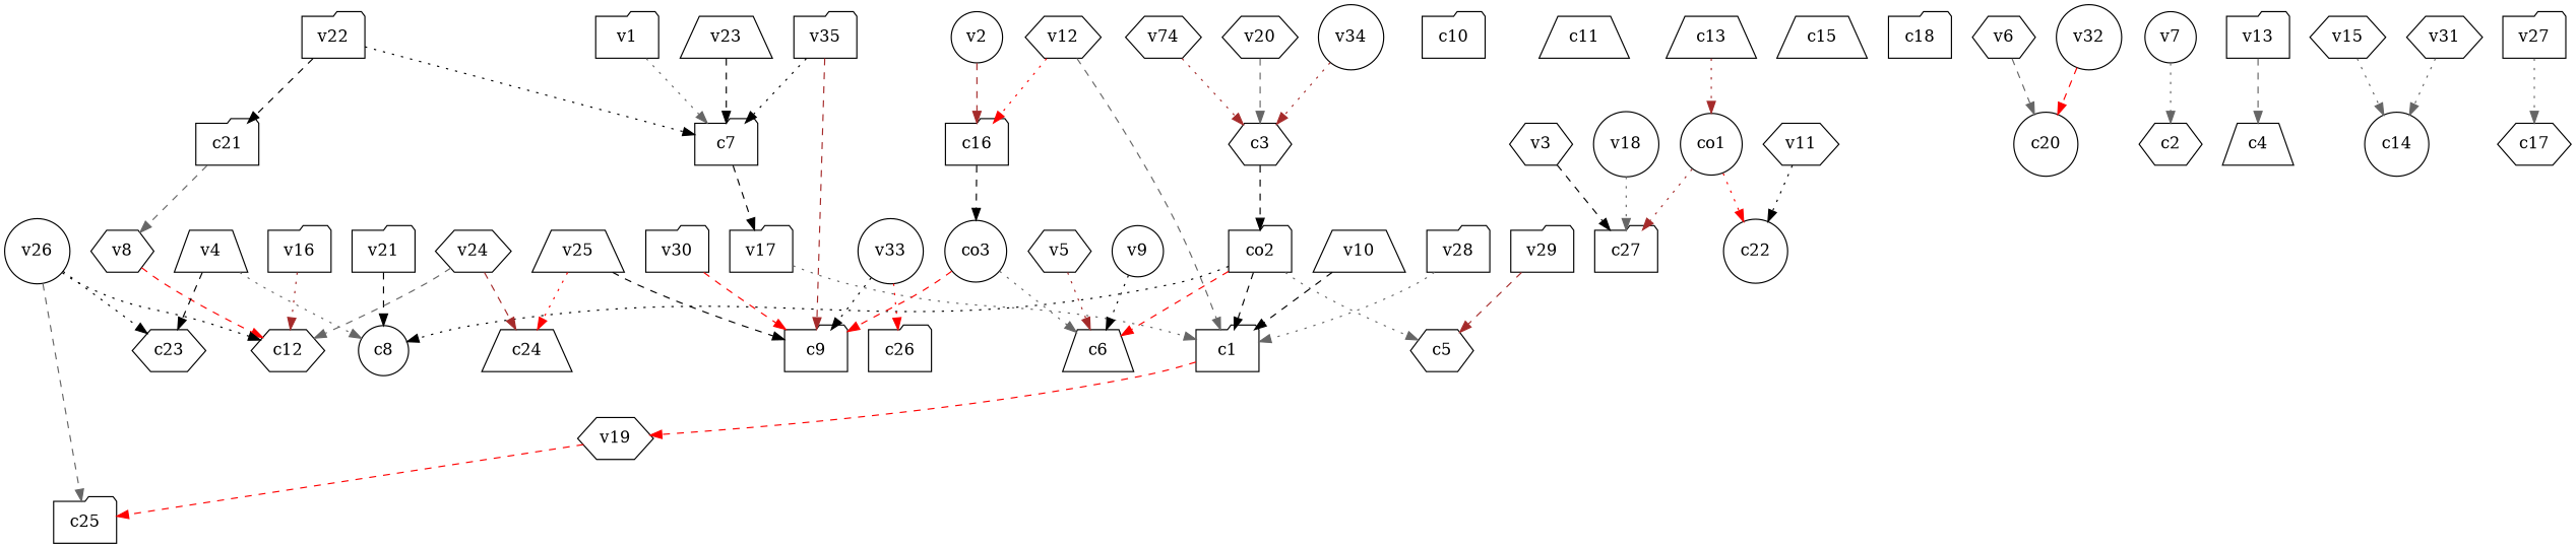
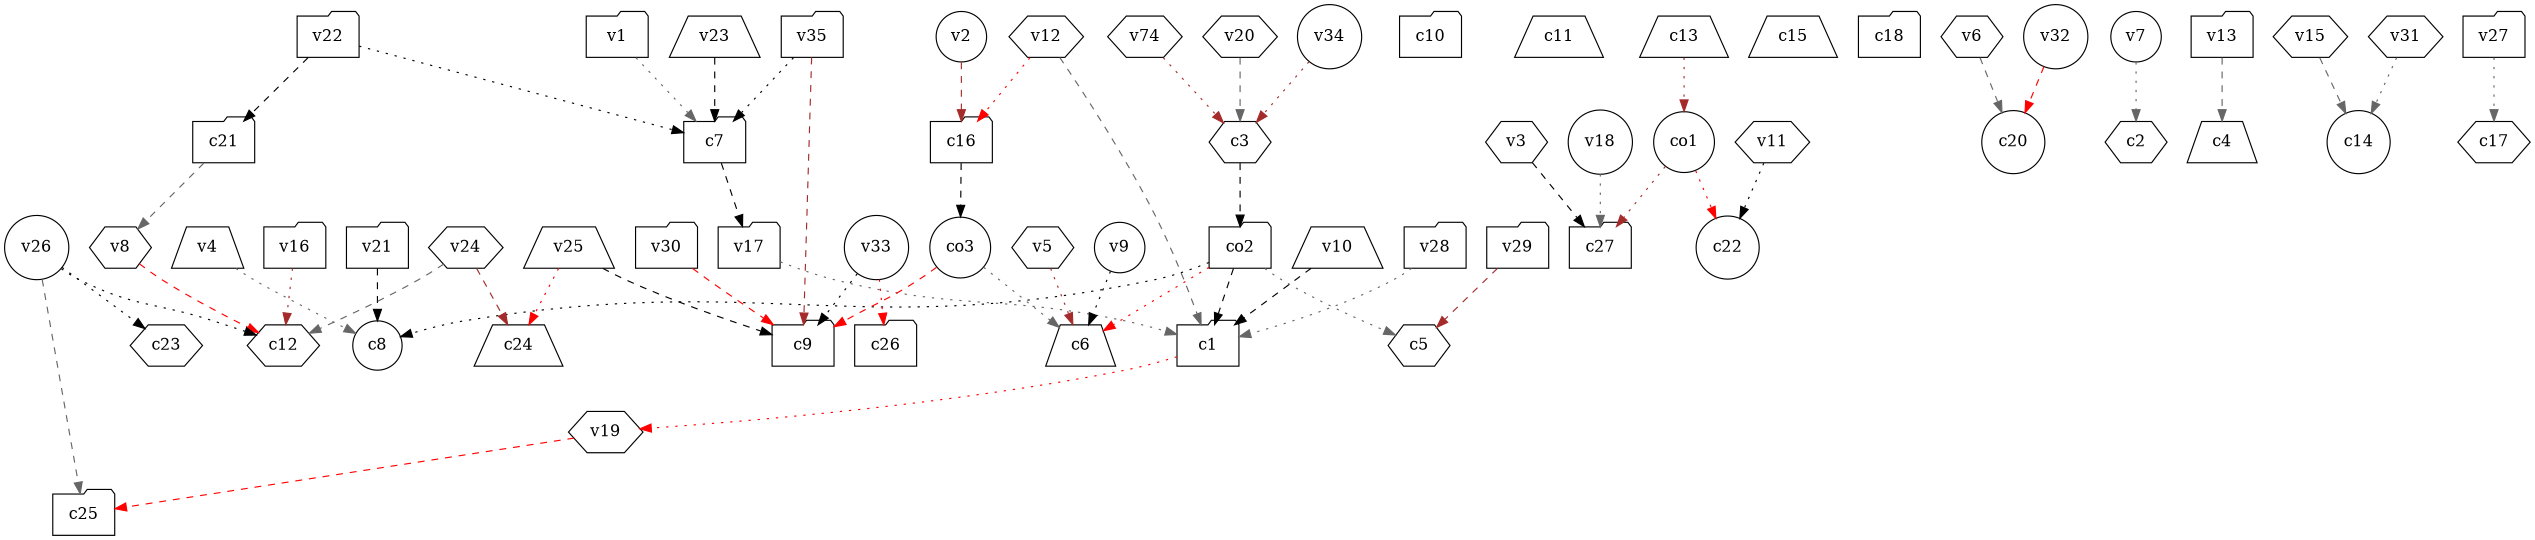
  strict digraph {
    node [shape=folder]
    edge [color=black style=dashed weight=1]
    v19 [shape=hexagon]
    c1
    c25
    c3 [shape=hexagon]
    co2
    c8 [shape=circle]
    c6 [shape=trapezium]
    c5 [shape=hexagon]
    c7
    v17
    c10
    c11 [shape=trapezium]
    c13 [shape=trapezium]
    co1 [shape=circle]
    c27
    c22 [shape=circle]
    c15 [shape=trapezium]
    co3 [shape=circle]
    c16
    c9
    c18
    v8 [shape=hexagon]
    c21
    c12 [shape=hexagon]
    v1
    v2 [shape=circle]
    v3 [shape=hexagon]
    v4 [shape=trapezium]
    c23 [shape=hexagon]
    v5 [shape=hexagon]
    v6 [shape=hexagon]
    c20 [shape=circle]
    v7 [shape=circle]
    c2 [shape=hexagon]
    v9 [shape=circle]
    v10 [shape=trapezium]
    v11 [shape=hexagon]
    v12 [shape=hexagon]
    c4 [shape=trapezium]
    v13
    n41 [label=v74 shape=hexagon]
    v15 [shape=hexagon]
    c14 [shape=circle]
    v16
    v18 [shape=circle]
    v20 [shape=hexagon]
    v21
    v22
    v23 [shape=trapezium]
    v24 [shape=hexagon]
    c24 [shape=trapezium]
    v25 [shape=trapezium]
    v26 [shape=circle]
    c17 [shape=hexagon]
    v27
    v28
    v29
    v30
    v31 [shape=hexagon]
    v32 [shape=circle]
    v33 [shape=circle]
    c26
    v34 [shape=circle]
    v35
    v19 -> c25 [color=red]
-   c1 -> v19 [color=red]
+   c1 -> v19 [color=red style=dotted]
    c3 -> co2
    co2 -> c1
    co2 -> c8 [style=dotted]
-   co2 -> c6 [color=red]
+   co2 -> c6 [color=red style=dotted]
    co2 -> c5 [color=gray40 style=dotted]
    c7 -> v17
    v17 -> c1 [color=gray40 style=dotted]
    c13 -> co1 [color=brown style=dotted]
    co1 -> c27 [color=brown style=dotted]
    co1 -> c22 [color=red style=dotted]
    co3 -> c6 [color=gray40 style=dotted]
    co3 -> c9 [color=red]
    c16 -> co3
    v8 -> c12 [color=red]
    c21 -> v8 [color=gray40]
    v1 -> c7 [color=gray40 style=dotted]
    v2 -> c16 [color=brown]
    v3 -> c27
    v4 -> c8 [color=gray40 style=dotted]
-   v4 -> c23
    v5 -> c6 [color=brown style=dotted]
    v6 -> c20 [color=gray40]
    v7 -> c2 [color=gray40 style=dotted]
    v9 -> c6 [style=dotted]
    v10 -> c1
    v11 -> c22 [style=dotted]
    v12 -> c1 [color=gray40]
    v12 -> c16 [color=red style=dotted]
    v13 -> c4 [color=gray40]
    n41 -> c3 [color=brown style=dotted]
-   v15 -> c14 [color=gray40 style=dotted]
+   v15 -> c14 [color=gray40]
    v16 -> c12 [color=brown style=dotted]
    v18 -> c27 [color=gray40 style=dotted]
    v20 -> c3 [color=gray40]
    v21 -> c8
    v22 -> c7 [style=dotted]
    v22 -> c21
    v23 -> c7
    v24 -> c12 [color=gray40]
    v24 -> c24 [color=brown]
    v25 -> c9
    v25 -> c24 [color=red style=dotted]
    v26 -> c25 [color=gray40]
    v26 -> c12 [style=dotted]
    v26 -> c23 [style=dotted]
    v27 -> c17 [color=gray40 style=dotted]
    v28 -> c1 [color=gray40 style=dotted]
    v29 -> c5 [color=brown]
    v30 -> c9 [color=red]
    v31 -> c14 [color=gray40 style=dotted]
    v32 -> c20 [color=red]
    v33 -> c9 [style=dotted]
    v33 -> c26 [color=red style=dotted]
    v34 -> c3 [color=brown style=dotted]
    v35 -> c7 [style=dotted]
    v35 -> c9 [color=brown]
  }
